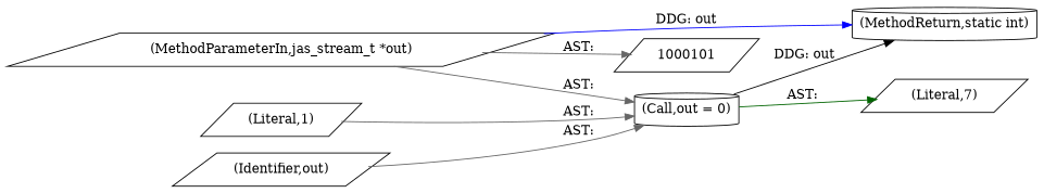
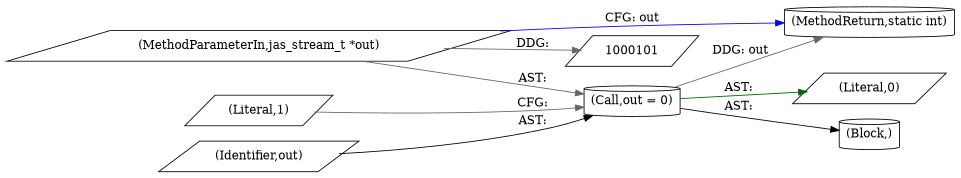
  digraph {
    rankdir=LR
    node [shape=parallelogram]
    edge [color=black]
    n1 [label="(Call,out = 0)" shape=cylinder]
-   n2 [label="(Literal,7)"]
+   n2 [label="(Literal,0)"]
    n3 [label="(MethodReturn,static int)" shape=cylinder]
+   n4 [label="(Block,)" shape=cylinder]
    n5 [label="(MethodParameterIn,jas_stream_t *out)"]
    1000101
    n7 [label="(Literal,1)"]
    n8 [label="(Identifier,out)"]
    n1 -> n2 [color=darkgreen label="AST: "]
-   n1 -> n3 [label="DDG: out"]
+   n1 -> n3 [color=gray40 label="DDG: out"]
+   n1 -> n4 [label="AST: "]
    n5 -> n1 [color=gray40 label="AST: "]
-   n5 -> n3 [color=blue label="DDG: out"]
-   n5 -> 1000101 [color=gray40 label="AST: "]
-   n7 -> n1 [color=gray40 label="AST: "]
-   n8 -> n1 [color=gray40 label="AST: "]
+   n5 -> n3 [color=blue label="CFG: out"]
+   n5 -> 1000101 [color=gray40 label="DDG: "]
+   n7 -> n1 [color=gray40 label="CFG: "]
+   n8 -> n1 [label="AST: "]
  }
